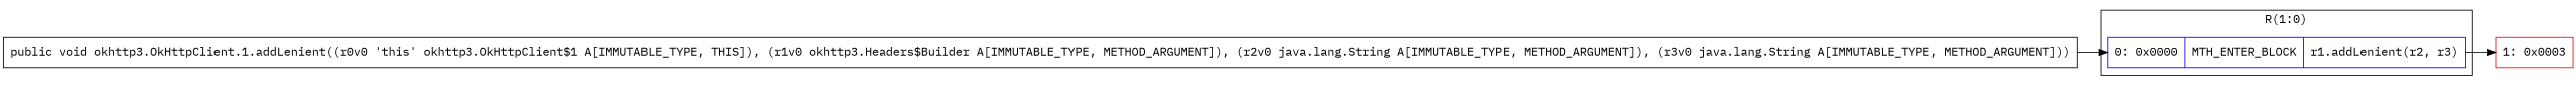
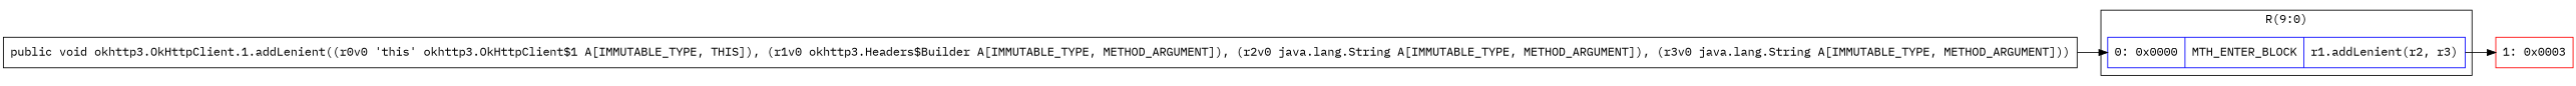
  digraph {
    rankdir=LR
    fontname="IBM Plex Mono"
    node [shape=record fontname="IBM Plex Mono"]
    edge [fontname="IBM Plex Mono"]
    n1 [color=blue label="{0\:\ 0x0000|MTH_ENTER_BLOCK\l|r1.addLenient(r2, r3)\l}"]
    n2 [color=red label="{1\:\ 0x0003}"]
    n3 [label="{public void okhttp3.OkHttpClient.1.addLenient((r0v0 'this' okhttp3.OkHttpClient$1 A[IMMUTABLE_TYPE, THIS]), (r1v0 okhttp3.Headers$Builder A[IMMUTABLE_TYPE, METHOD_ARGUMENT]), (r2v0 java.lang.String A[IMMUTABLE_TYPE, METHOD_ARGUMENT]), (r3v0 java.lang.String A[IMMUTABLE_TYPE, METHOD_ARGUMENT])) }"]
    subgraph cluster_1 {
-     label="R(1:0)"
+     label="R(9:0)"
      n1
    }
    n1 -> n2
    n3 -> n1
  }
